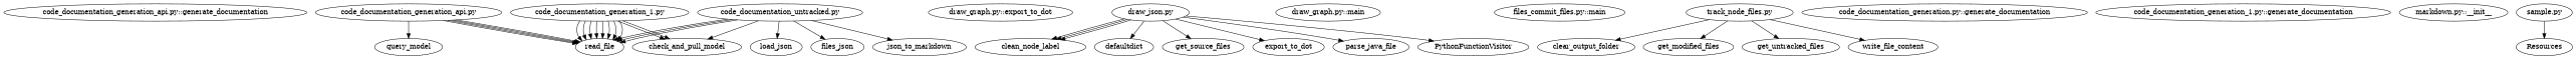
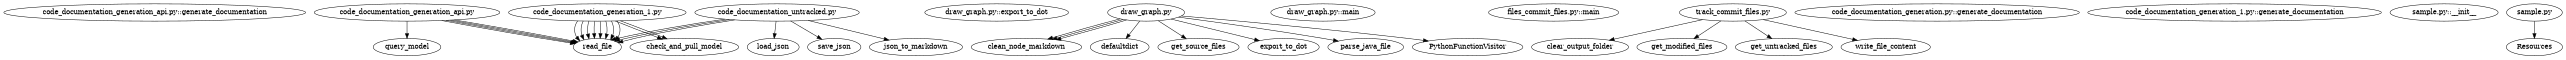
  digraph {
    edge [tailport=":generate_documentation"]
    "code_documentation_generation_api.py::generate_documentation"
    "code_documentation_generation_api.py"
    query_model
    read_file
    "draw_graph.py::export_to_dot"
-   "draw_graph.py" [label="draw_json.py"]
-   clean_node_label
+   "draw_graph.py"
+   clean_node_label [label=clean_node_markdown]
    defaultdict
    get_source_files
    export_to_dot
    parse_java_file
    PythonFunctionVisitor
    "draw_graph.py::main"
    n14 [label="files_commit_files.py::main"]
-   "track_commit_files.py" [label="track_node_files.py"]
+   "track_commit_files.py"
    clear_output_folder
    get_modified_files
    get_untracked_files
    write_file_content
    "code_documentation_generation.py::generate_documentation"
    n21 [label="code_documentation_untracked.py"]
    check_and_pull_model
    load_json
-   save_json [label=files_json]
+   save_json
    json_to_markdown
    "code_documentation_generation_1.py::generate_documentation"
    "code_documentation_generation_1.py"
-   "sample.py::__init__" [label="markdown.py::__init__"]
+   "sample.py::__init__"
    "sample.py"
    Resources
    "code_documentation_generation_api.py" -> query_model
    "code_documentation_generation_api.py" -> read_file
    "code_documentation_generation_api.py" -> read_file
    "code_documentation_generation_api.py" -> read_file
    "code_documentation_generation_api.py" -> read_file
    "draw_graph.py" -> clean_node_label [tailport=":export_to_dot"]
    "draw_graph.py" -> clean_node_label [tailport=":export_to_dot"]
    "draw_graph.py" -> clean_node_label [tailport=":export_to_dot"]
    "draw_graph.py" -> defaultdict [tailport=":main"]
    "draw_graph.py" -> get_source_files [tailport=":main"]
    "draw_graph.py" -> export_to_dot [tailport=":main"]
    "draw_graph.py" -> parse_java_file [tailport=":main"]
    "draw_graph.py" -> PythonFunctionVisitor [tailport=":main"]
    "track_commit_files.py" -> clear_output_folder [tailport=":main"]
    "track_commit_files.py" -> get_modified_files [tailport=":main"]
    "track_commit_files.py" -> get_untracked_files [tailport=":main"]
    "track_commit_files.py" -> write_file_content [tailport=":main"]
    n21 -> read_file
    n21 -> read_file
    n21 -> read_file
-   n21 -> check_and_pull_model
    n21 -> load_json
    n21 -> save_json
    n21 -> json_to_markdown
    "code_documentation_generation_1.py" -> read_file
    "code_documentation_generation_1.py" -> read_file
    "code_documentation_generation_1.py" -> read_file
    "code_documentation_generation_1.py" -> read_file
    "code_documentation_generation_1.py" -> read_file
    "code_documentation_generation_1.py" -> read_file
    "code_documentation_generation_1.py" -> read_file
    "code_documentation_generation_1.py" -> read_file
    "code_documentation_generation_1.py" -> check_and_pull_model
    "code_documentation_generation_1.py" -> check_and_pull_model
    "sample.py" -> Resources [tailport=":__init__"]
  }
